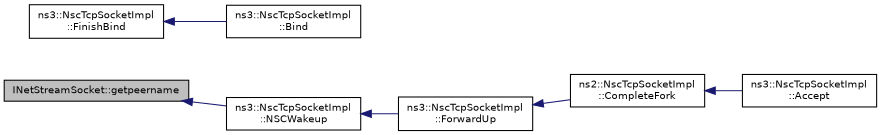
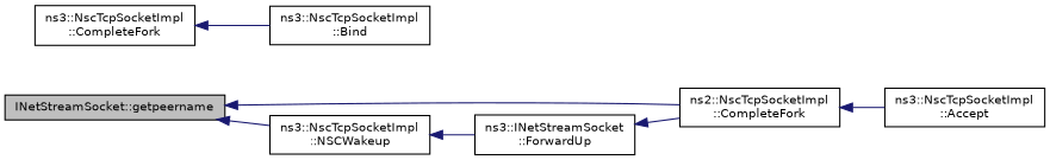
  digraph {
    rankdir=LR
    node [color=black fillcolor=white fontname=Helvetica fontsize=10 shape=record style=filled]
    edge [color=midnightblue dir=back fontname=Helvetica fontsize=10 labelfontname=Helvetica labelfontsize=10 style=solid]
    n1 [fillcolor=grey75 fontcolor=black height=0.2 label="INetStreamSocket::getpeername" width=0.4]
    n2 [height=0.2 label="ns2::NscTcpSocketImpl\l::CompleteFork" width=0.4]
    n3 [height=0.2 label="ns3::NscTcpSocketImpl\l::NSCWakeup" width=0.4]
    n4 [height=0.2 label="ns3::NscTcpSocketImpl\l::Accept" width=0.4]
-   n5 [height=0.2 label="ns3::NscTcpSocketImpl\l::ForwardUp" width=0.4]
-   n6 [height=0.2 label="ns3::NscTcpSocketImpl\l::FinishBind" width=0.4]
+   n5 [height=0.2 label="ns3::INetStreamSocket\l::ForwardUp" width=0.4]
+   n6 [height=0.2 label="ns3::NscTcpSocketImpl\l::CompleteFork" width=0.4]
    n7 [height=0.2 label="ns3::NscTcpSocketImpl\l::Bind" width=0.4]
+   n1 -> n2
    n1 -> n3
    n2 -> n4
    n3 -> n5
    n5 -> n2
    n6 -> n7
  }
